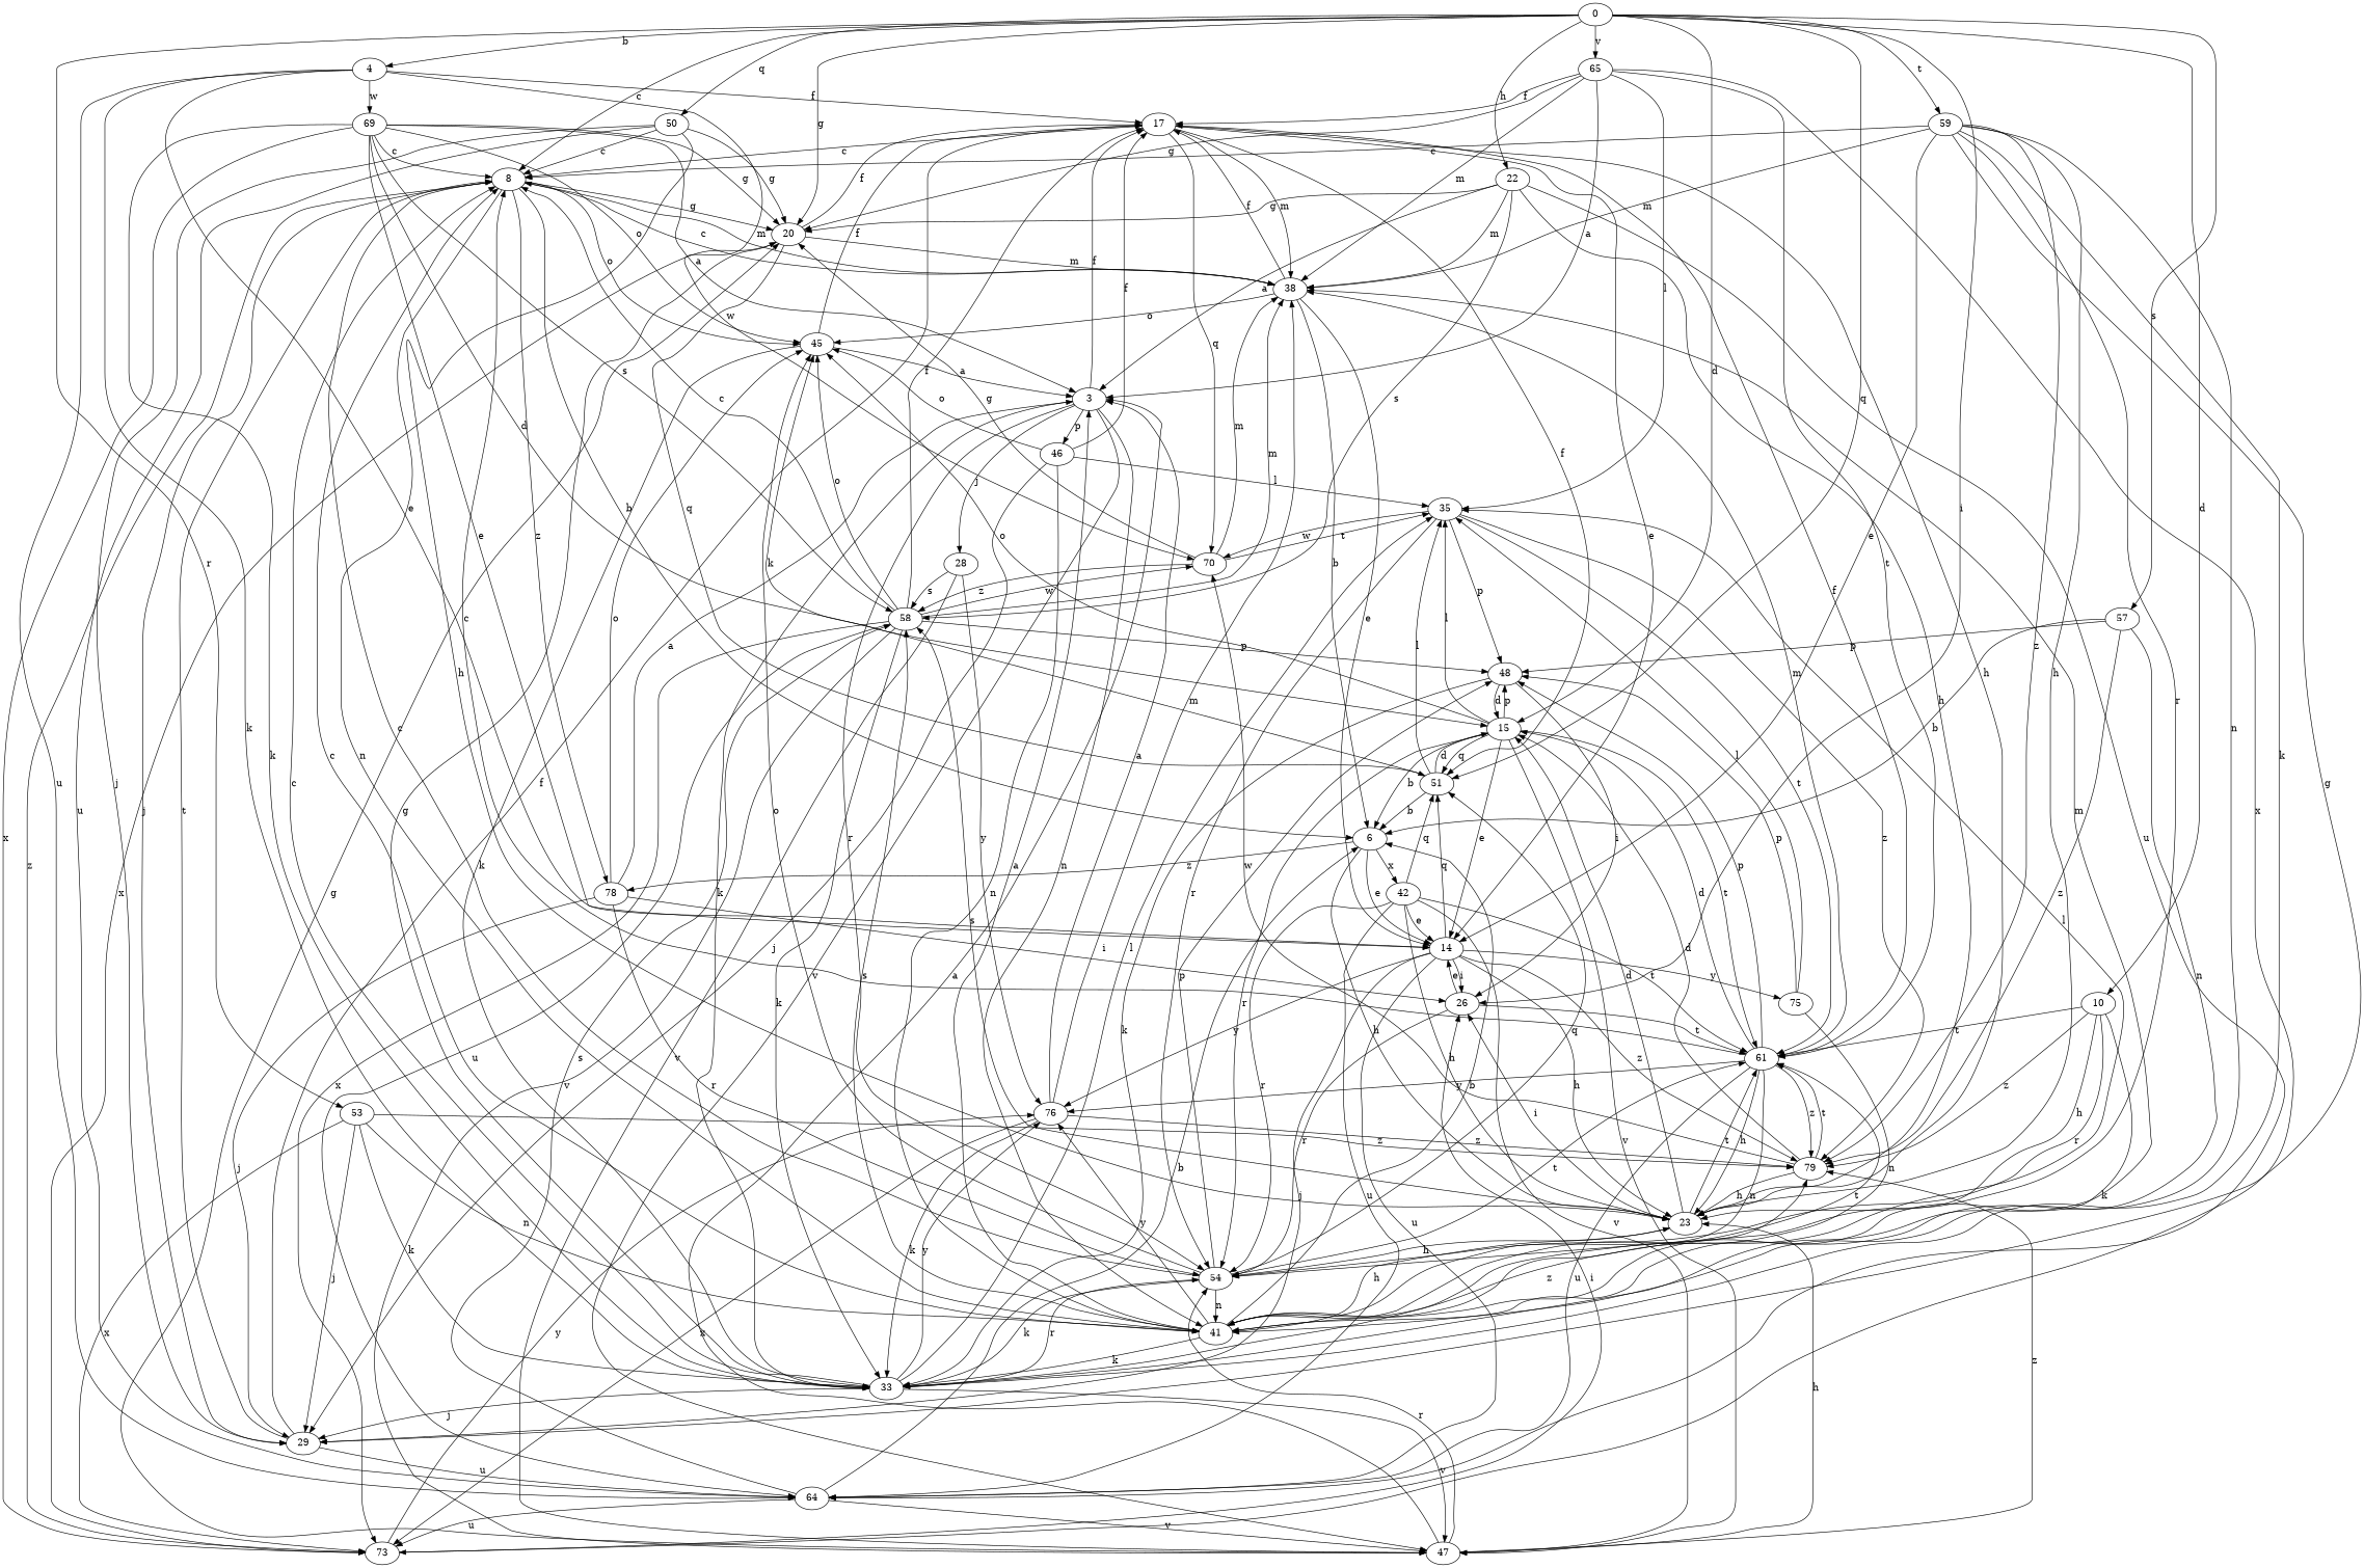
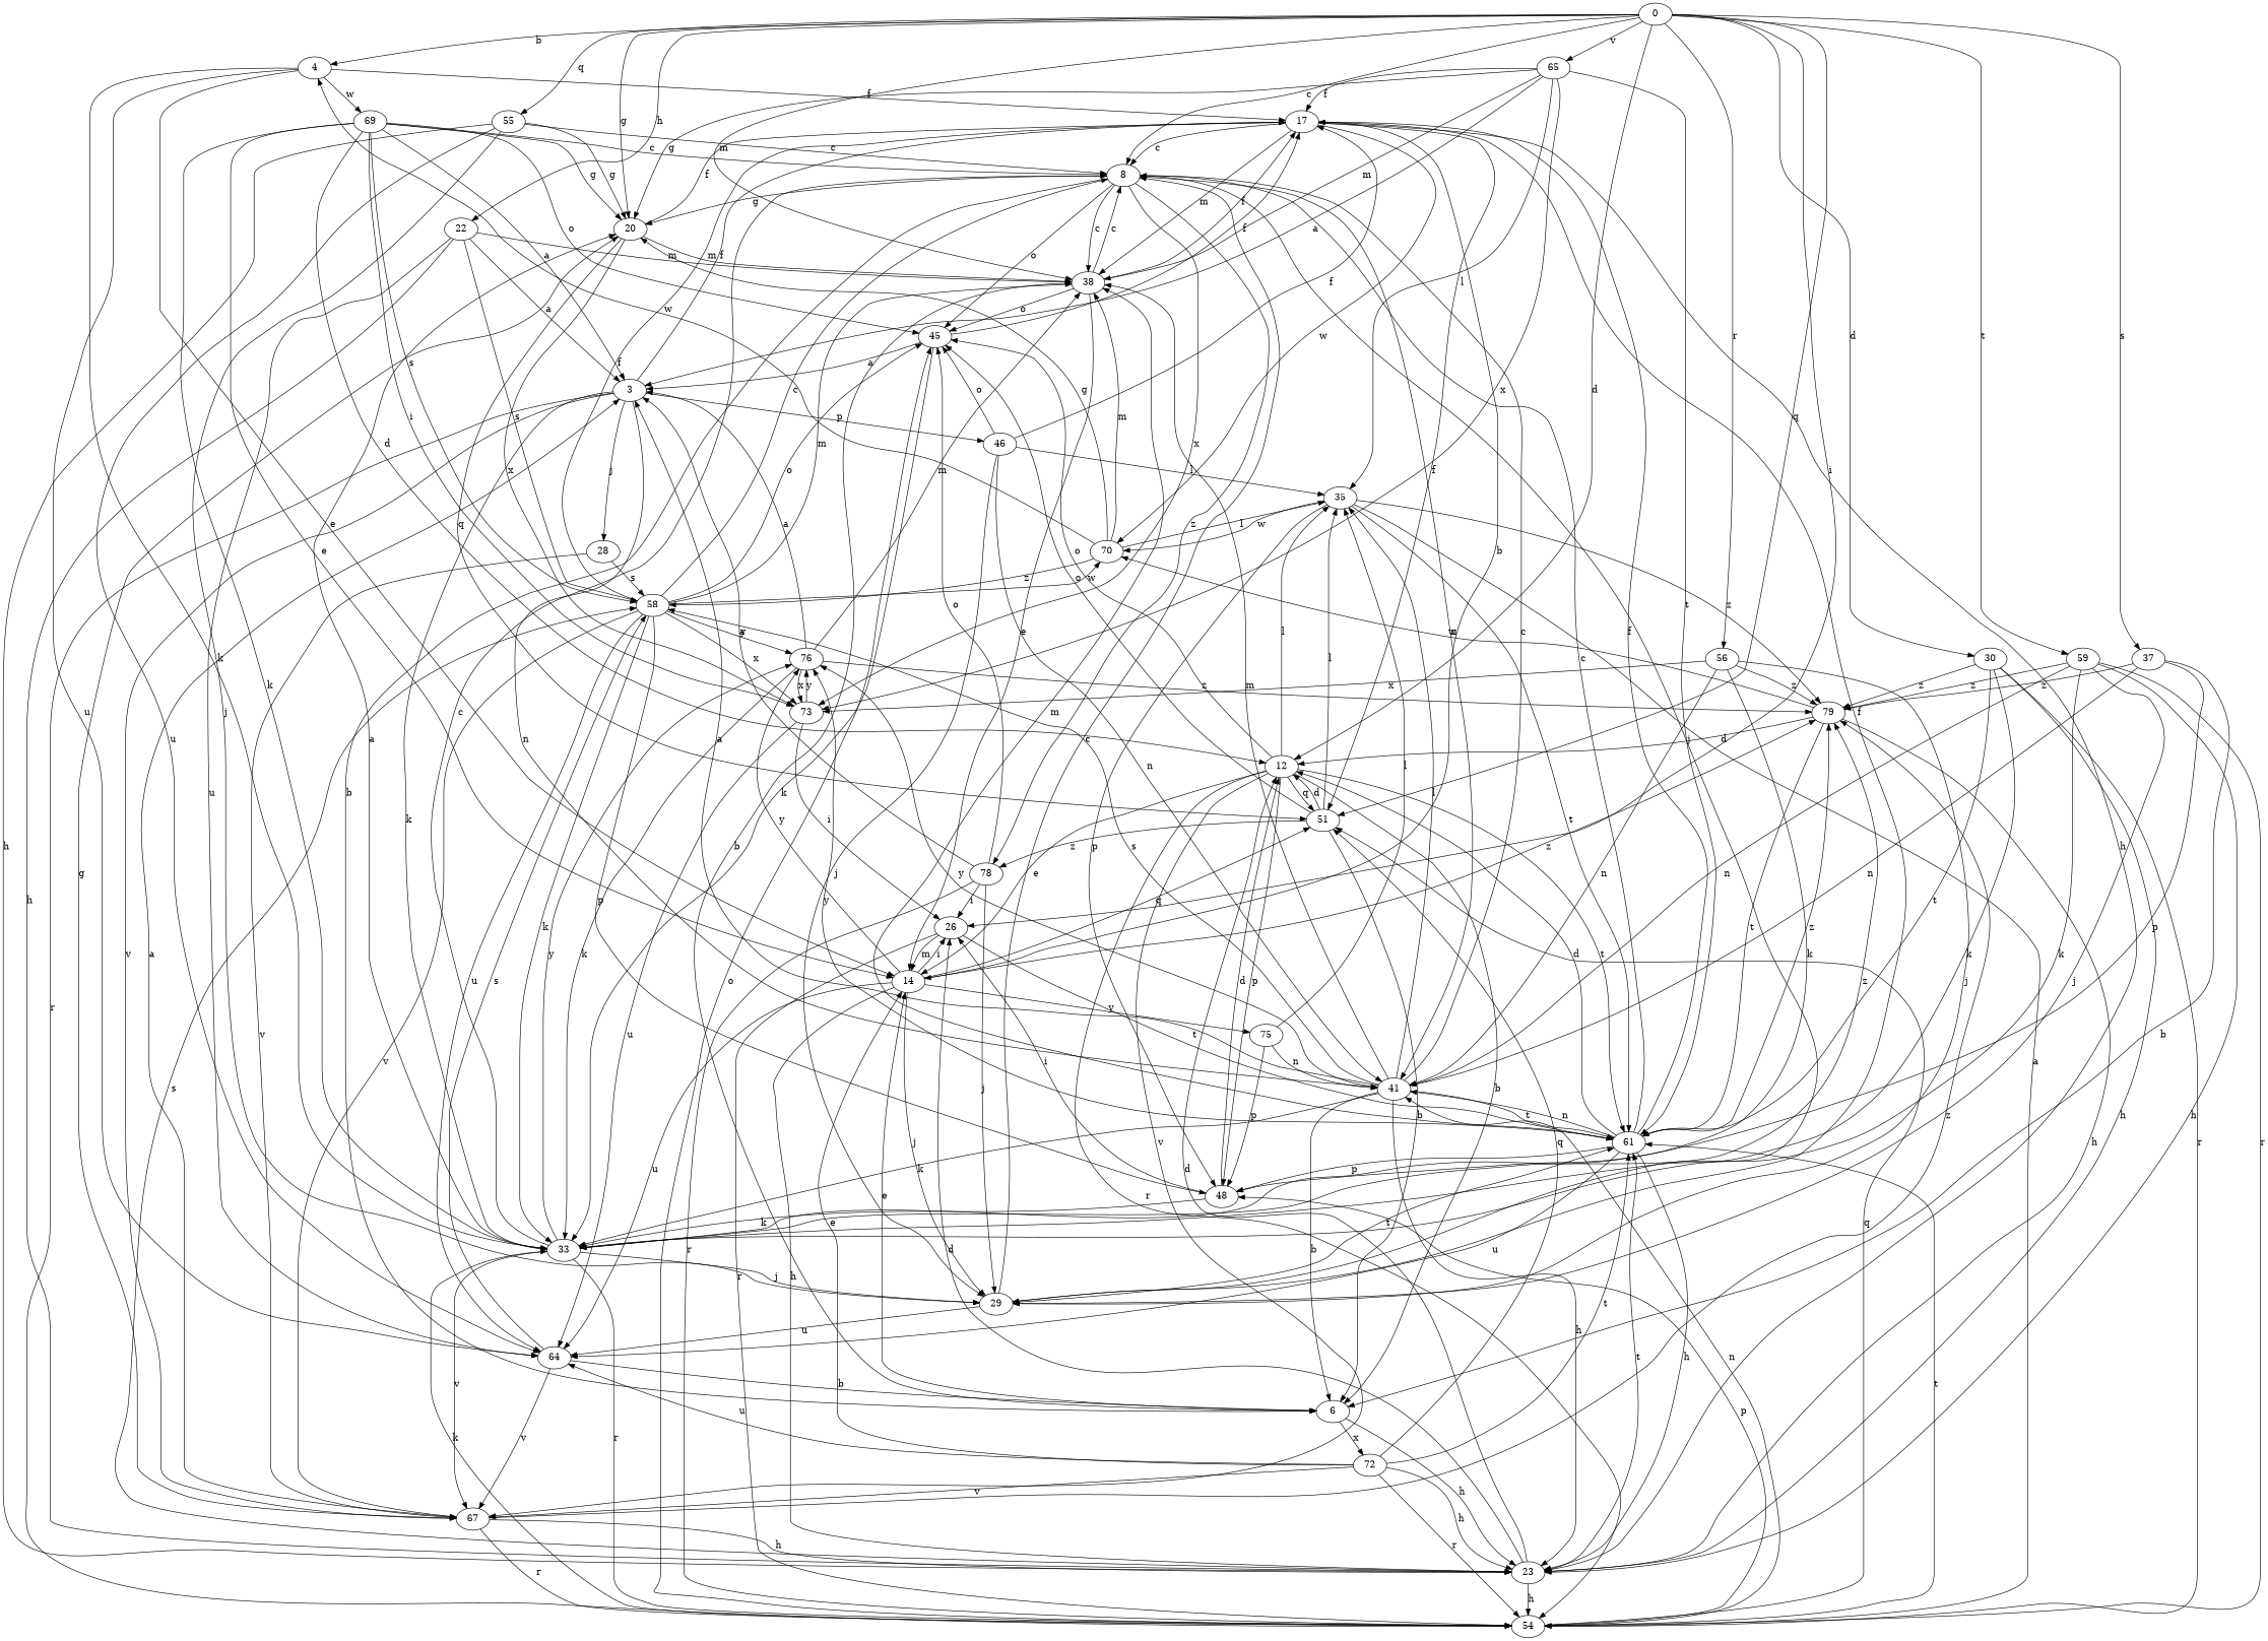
  strict digraph {
    0
    4
    8
-   10
-   12 [label=15]
+   10 [label=30]
+   12
    20
    22
    26
    38
-   50
+   50 [label=55]
    51
-   53
-   57
+   53 [label=56]
+   57 [label=37]
    59
    65
    17
    33
    14
    64
    69
    70
    41
    6
    78
    29
    45
    73
    54
    23
    61
    79
-   67 [label=47]
+   67
    35
    48
    3
    58
    28
    46
    76
    75
-   72 [label=42]
+   72
    0 -> 4 [label=b]
    0 -> 8 [label=c]
    0 -> 10 [label=d]
    0 -> 12 [label=d]
    0 -> 20 [label=g]
    0 -> 22 [label=h]
    0 -> 26 [label=i]
-   59 -> 38 [label=m]
+   0 -> 38 [label=m]
    0 -> 50 [label=q]
    0 -> 51 [label=q]
    0 -> 53 [label=r]
    0 -> 57 [label=s]
    0 -> 59 [label=t]
    0 -> 65 [label=v]
    4 -> 17 [label=f]
    4 -> 33 [label=k]
    4 -> 14 [label=e]
    4 -> 64 [label=u]
    4 -> 69 [label=w]
-   4 -> 70 [label=w]
+   70 -> 4 [label=w]
    8 -> 20 [label=g]
-   8 -> 38 [label=m]
+   8 -> 38 [label=c]
    8 -> 41 [label=n]
    8 -> 6 [label=b]
    8 -> 78 [label=z]
    8 -> 29 [label=j]
    8 -> 45 [label=o]
-   8 -> 73 [label=z]
+   8 -> 73 [label=x]
    10 -> 33 [label=k]
    10 -> 54 [label=r]
    10 -> 23 [label=h]
    10 -> 61 [label=t]
    10 -> 79 [label=z]
    12 -> 51 [label=q]
    12 -> 14 [label=e]
    12 -> 6 [label=b]
    12 -> 45 [label=o]
    12 -> 54 [label=r]
    12 -> 61 [label=t]
    12 -> 67 [label=v]
    12 -> 35 [label=l]
    12 -> 48 [label=p]
    20 -> 38 [label=m]
    20 -> 51 [label=q]
    20 -> 17 [label=f]
    20 -> 73 [label=x]
-   22 -> 20 [label=g]
    22 -> 38 [label=m]
    22 -> 64 [label=u]
    22 -> 23 [label=h]
    22 -> 3 [label=a]
    22 -> 58 [label=s]
-   26 -> 14 [label=e]
+   26 -> 14 [label=m]
    26 -> 54 [label=r]
    26 -> 61 [label=t]
    38 -> 8 [label=c]
    38 -> 17 [label=f]
    38 -> 14 [label=e]
    38 -> 6 [label=b]
    38 -> 45 [label=o]
    50 -> 8 [label=c]
    50 -> 20 [label=g]
    50 -> 64 [label=u]
    50 -> 29 [label=j]
    50 -> 23 [label=h]
    51 -> 12 [label=d]
    51 -> 6 [label=b]
-   51 -> 45 [label=k]
+   51 -> 45 [label=o]
    51 -> 35 [label=l]
    53 -> 33 [label=k]
    53 -> 41 [label=n]
    53 -> 29 [label=j]
    53 -> 73 [label=x]
    53 -> 79 [label=z]
    57 -> 41 [label=n]
    57 -> 6 [label=b]
    57 -> 79 [label=z]
    57 -> 48 [label=p]
-   59 -> 8 [label=c]
    59 -> 33 [label=k]
-   59 -> 14 [label=e]
    59 -> 41 [label=n]
-   59 -> 29 [label=g]
+   59 -> 29 [label=j]
    59 -> 54 [label=r]
    59 -> 23 [label=h]
    59 -> 79 [label=z]
    65 -> 20 [label=g]
    65 -> 38 [label=m]
    65 -> 17 [label=f]
    65 -> 73 [label=x]
    65 -> 61 [label=t]
    65 -> 35 [label=l]
    65 -> 3 [label=a]
    17 -> 8 [label=c]
    17 -> 38 [label=m]
    17 -> 51 [label=f]
-   17 -> 14 [label=e]
-   17 -> 70 [label=q]
+   17 -> 14 [label=b]
+   17 -> 70 [label=w]
    17 -> 23 [label=h]
    33 -> 8 [label=c]
-   33 -> 20 [label=g]
+   33 -> 20 [label=a]
    33 -> 29 [label=j]
    33 -> 54 [label=r]
    33 -> 79 [label=z]
    33 -> 67 [label=v]
-   33 -> 35 [label=l]
    33 -> 76 [label=y]
    14 -> 26 [label=i]
    14 -> 51 [label=q]
    14 -> 64 [label=u]
    14 -> 29 [label=j]
    14 -> 23 [label=h]
    14 -> 79 [label=z]
    14 -> 76 [label=y]
    14 -> 75 [label=y]
    64 -> 6 [label=b]
    64 -> 67 [label=v]
    64 -> 58 [label=s]
    69 -> 8 [label=c]
    69 -> 12 [label=d]
    69 -> 20 [label=g]
    69 -> 33 [label=k]
    69 -> 14 [label=e]
    69 -> 45 [label=o]
-   69 -> 73 [label=x]
+   69 -> 73 [label=i]
    69 -> 3 [label=a]
    69 -> 58 [label=s]
    70 -> 20 [label=g]
    70 -> 38 [label=m]
-   70 -> 35 [label=t]
+   70 -> 35 [label=l]
    70 -> 58 [label=z]
    41 -> 8 [label=c]
    41 -> 38 [label=m]
    41 -> 33 [label=k]
    41 -> 6 [label=b]
    41 -> 23 [label=h]
    41 -> 61 [label=t]
    41 -> 35 [label=l]
    41 -> 3 [label=a]
    41 -> 58 [label=s]
    41 -> 76 [label=y]
    6 -> 14 [label=e]
-   6 -> 78 [label=z]
+   51 -> 78 [label=z]
    6 -> 23 [label=h]
    6 -> 72 [label=x]
    78 -> 26 [label=i]
    78 -> 29 [label=j]
    78 -> 45 [label=o]
    78 -> 54 [label=r]
    78 -> 3 [label=a]
-   29 -> 8 [label=t]
+   29 -> 8 [label=c]
    29 -> 17 [label=f]
    29 -> 64 [label=u]
+   29 -> 61 [label=t]
    45 -> 17 [label=f]
    45 -> 33 [label=k]
    45 -> 3 [label=a]
    73 -> 26 [label=i]
-   64 -> 73 [label=u]
+   73 -> 64 [label=u]
    73 -> 76 [label=y]
-   54 -> 8 [label=c]
    54 -> 51 [label=q]
    54 -> 33 [label=k]
    54 -> 41 [label=n]
    54 -> 45 [label=o]
    54 -> 61 [label=t]
    54 -> 48 [label=p]
    23 -> 12 [label=d]
-   23 -> 26 [label=i]
+   23 -> 26 [label=d]
    23 -> 54 [label=h]
    23 -> 61 [label=t]
    23 -> 58 [label=s]
    61 -> 8 [label=c]
    61 -> 12 [label=d]
    61 -> 38 [label=m]
    61 -> 17 [label=f]
    61 -> 64 [label=u]
    61 -> 41 [label=n]
    61 -> 23 [label=h]
    61 -> 79 [label=z]
    61 -> 48 [label=p]
    61 -> 76 [label=y]
    79 -> 12 [label=d]
    79 -> 70 [label=w]
    79 -> 23 [label=h]
    79 -> 61 [label=t]
    67 -> 20 [label=g]
    67 -> 54 [label=r]
    67 -> 23 [label=h]
    67 -> 79 [label=z]
    67 -> 3 [label=a]
    35 -> 70 [label=w]
-   35 -> 54 [label=r]
+   35 -> 54 [label=a]
    35 -> 61 [label=t]
    35 -> 79 [label=z]
    35 -> 48 [label=p]
    48 -> 12 [label=d]
    48 -> 26 [label=i]
    48 -> 33 [label=k]
    3 -> 17 [label=f]
    3 -> 33 [label=k]
    3 -> 41 [label=n]
    3 -> 54 [label=r]
    3 -> 67 [label=v]
    3 -> 28 [label=j]
    3 -> 46 [label=p]
    58 -> 8 [label=c]
    58 -> 38 [label=m]
    58 -> 17 [label=f]
    58 -> 33 [label=k]
    58 -> 64 [label=u]
    58 -> 70 [label=w]
    58 -> 45 [label=o]
    58 -> 73 [label=x]
    58 -> 67 [label=v]
    58 -> 48 [label=p]
-   28 -> 76 [label=y]
+   58 -> 76 [label=y]
    28 -> 67 [label=v]
    28 -> 58 [label=s]
    46 -> 17 [label=f]
    46 -> 41 [label=n]
    46 -> 29 [label=j]
    46 -> 45 [label=o]
    46 -> 35 [label=l]
    76 -> 38 [label=m]
    76 -> 33 [label=k]
    76 -> 73 [label=x]
    76 -> 79 [label=z]
    76 -> 3 [label=a]
    75 -> 41 [label=n]
    75 -> 35 [label=l]
    75 -> 48 [label=p]
    72 -> 51 [label=q]
    72 -> 14 [label=e]
    72 -> 64 [label=u]
    72 -> 54 [label=r]
    72 -> 23 [label=h]
    72 -> 61 [label=t]
    72 -> 67 [label=v]
  }
